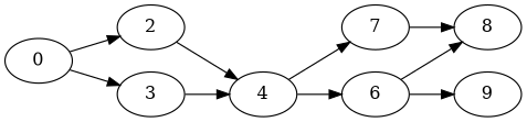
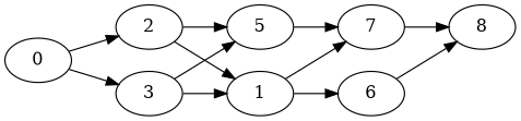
  digraph {
    "Duplicate states"=0
    GraphType=Stencil
    "Max states in OPEN"=0
    Modes="120000ms; topo-ordered tasks, ; Pruning: task equivalence, fixed order ready list, ; F-value: ; Optimisation: best schedule length (SL) optimisation on equal, "
    NumberOfTasks=10
    "Pruned using list schedule length"=1
    "States removed from OPEN"=0
    TargetSystem="Homogeneous-6"
    "Time to schedule (ms)"=93
    "Total idle time"=268
    "Total schedule length"=700
    "Total sequential time"=1032
    "Total states created"=2
    rankdir=LR
    node [Processor=0 Weight=147]
    edge [Weight=6]
    0 ["Finish time"=147 "Start time"=0]
    2 ["Finish time"=221 "Start time"=147 Weight=74]
    3 ["Finish time"=191 Processor=1 "Start time"=154 Weight=37]
-   4 ["Finish time"=387 "Start time"=221 Weight=166]
+   4 ["Finish time"=387 "Start time"=221 Weight=166 label=1]
+   5 ["Finish time"=300 Processor=1 "Start time"=226 Weight=74]
    7 ["Finish time"=553 "Start time"=387 Weight=166]
    6 ["Finish time"=540 Processor=1 "Start time"=393]
    8 ["Finish time"=600 Processor=1 "Start time"=563 Weight=37]
-   9 ["Finish time"=700 "Start time"=553]
    0 -> 2
    0 -> 3 [Weight=7]
    2 -> 4 [Weight=3]
+   2 -> 5 [Weight=5]
    3 -> 4 [Weight=8]
+   3 -> 5
    4 -> 7 [Weight=4]
    4 -> 6
+   5 -> 7 [Weight=8]
    7 -> 8 [Weight=10]
    6 -> 8 [Weight=5]
-   6 -> 9 [Weight=9]
  }
